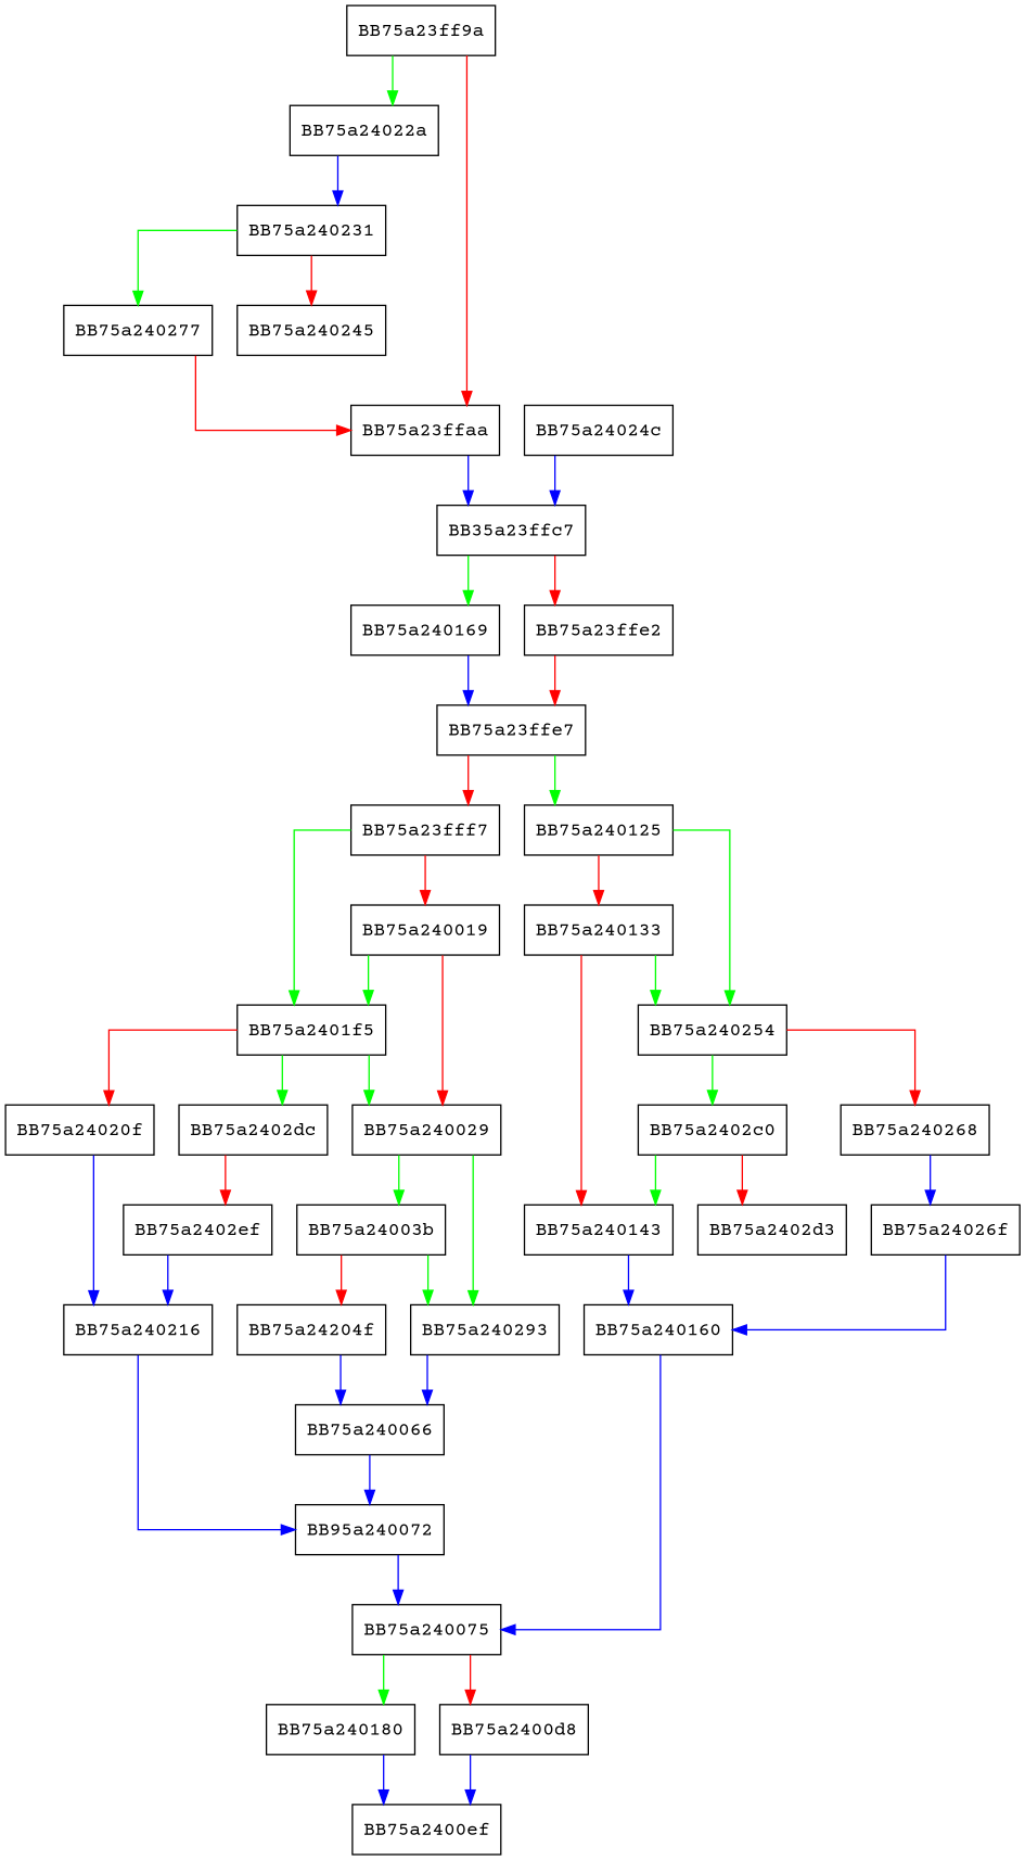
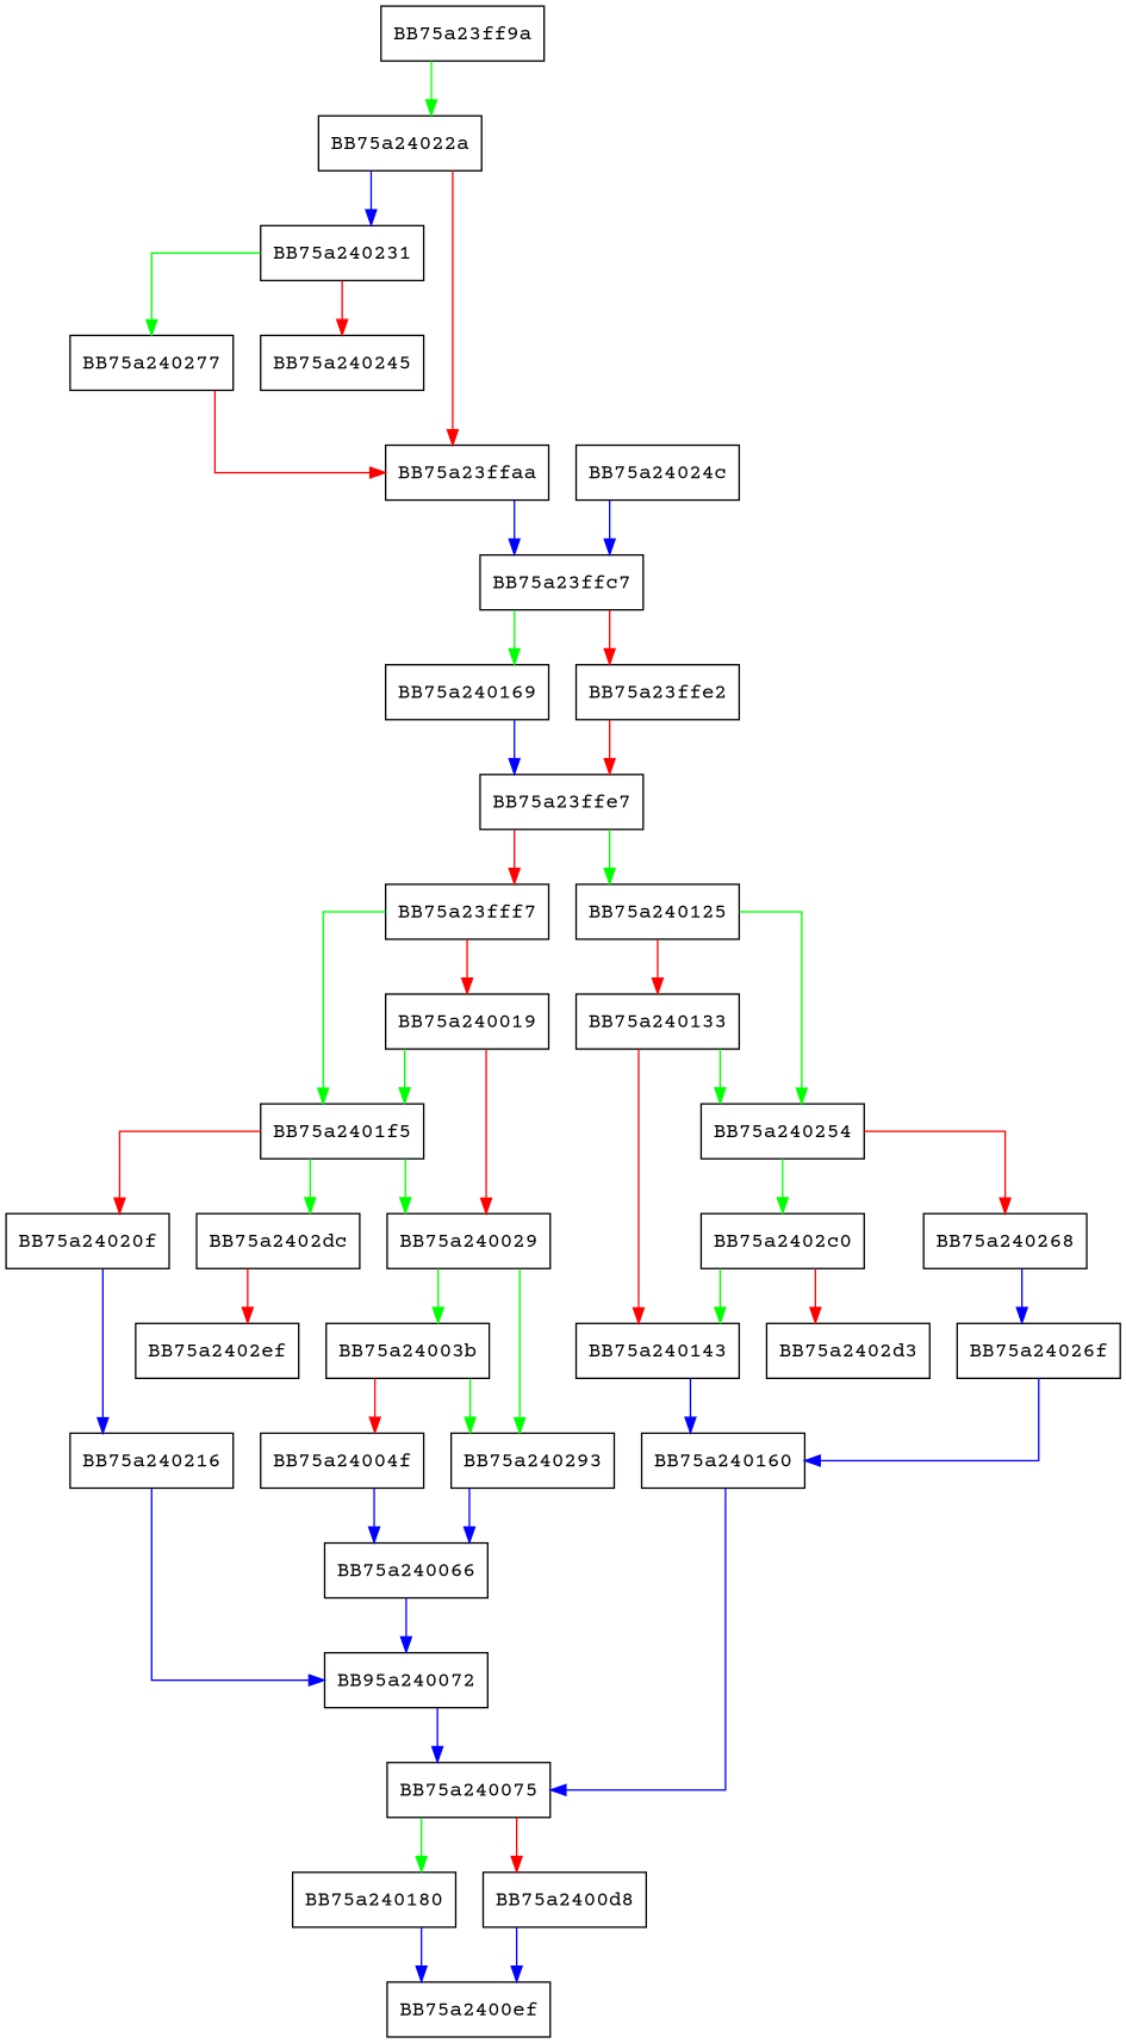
  digraph {
    fontname="Courier Prime"
    splines=ortho
    node [fontname="Courier Prime" shape=box]
    edge [color=blue fontname="Courier Prime"]
    BB75a240231
    BB75a240277
    BB75a240245
    BB75a23ff9a
    BB75a24022a
    BB75a23ffaa
-   BB75a23ffc7 [label=BB35a23ffc7]
+   BB75a23ffc7
    BB75a240169
    BB75a23ffe2
    BB75a23ffe7
    BB75a240125
    BB75a23fff7
    BB75a240254
    BB75a240133
    BB75a2401f5
    BB75a240019
    BB75a2402c0
    BB75a240268
    BB75a240143
    BB75a2402dc
    BB75a24020f
    BB75a240029
    BB75a2402ef
    BB75a240216
    BB75a240293
    BB75a24003b
    BB75a240066
-   BB75a24004f [label=BB75a24204f]
+   BB75a24004f
    n29 [label=BB95a240072]
    BB75a240075
    BB75a240180
    BB75a2400d8
    BB75a2400ef
    BB75a2402d3
    BB75a24026f
    BB75a240160
    BB75a24024c
    BB75a240231 -> BB75a240277 [color=green]
    BB75a240231 -> BB75a240245 [color=red]
    BB75a240277 -> BB75a23ffaa [color=red]
    BB75a23ff9a -> BB75a24022a [color=green]
-   BB75a23ff9a -> BB75a23ffaa [color=red]
+   BB75a24022a -> BB75a23ffaa [color=red]
    BB75a24022a -> BB75a240231
    BB75a23ffaa -> BB75a23ffc7
    BB75a23ffc7 -> BB75a240169 [color=green]
    BB75a23ffc7 -> BB75a23ffe2 [color=red]
    BB75a240169 -> BB75a23ffe7
    BB75a23ffe2 -> BB75a23ffe7 [color=red]
    BB75a23ffe7 -> BB75a240125 [color=green]
    BB75a23ffe7 -> BB75a23fff7 [color=red]
    BB75a240125 -> BB75a240254 [color=green]
    BB75a240125 -> BB75a240133 [color=red]
    BB75a23fff7 -> BB75a2401f5 [color=green]
    BB75a23fff7 -> BB75a240019 [color=red]
    BB75a240254 -> BB75a2402c0 [color=green]
    BB75a240254 -> BB75a240268 [color=red]
    BB75a240133 -> BB75a240254 [color=green]
    BB75a240133 -> BB75a240143 [color=red]
    BB75a2401f5 -> BB75a2402dc [color=green]
    BB75a2401f5 -> BB75a24020f [color=red]
    BB75a2401f5 -> BB75a240029 [color=green]
    BB75a240019 -> BB75a2401f5 [color=green]
    BB75a240019 -> BB75a240029 [color=red]
    BB75a2402c0 -> BB75a240143 [color=green]
    BB75a2402c0 -> BB75a2402d3 [color=red]
    BB75a240268 -> BB75a24026f
    BB75a240143 -> BB75a240160
    BB75a2402dc -> BB75a2402ef [color=red]
    BB75a24020f -> BB75a240216
    BB75a240029 -> BB75a240293 [color=green]
    BB75a240029 -> BB75a24003b [color=green]
-   BB75a2402ef -> BB75a240216
    BB75a240216 -> n29
    BB75a240293 -> BB75a240066
    BB75a24003b -> BB75a240293 [color=green]
    BB75a24003b -> BB75a24004f [color=red]
    BB75a240066 -> n29
    BB75a24004f -> BB75a240066
    n29 -> BB75a240075
    BB75a240075 -> BB75a240180 [color=green]
    BB75a240075 -> BB75a2400d8 [color=red]
    BB75a240180 -> BB75a2400ef
    BB75a2400d8 -> BB75a2400ef
    BB75a24026f -> BB75a240160
    BB75a240160 -> BB75a240075
    BB75a24024c -> BB75a23ffc7
  }
